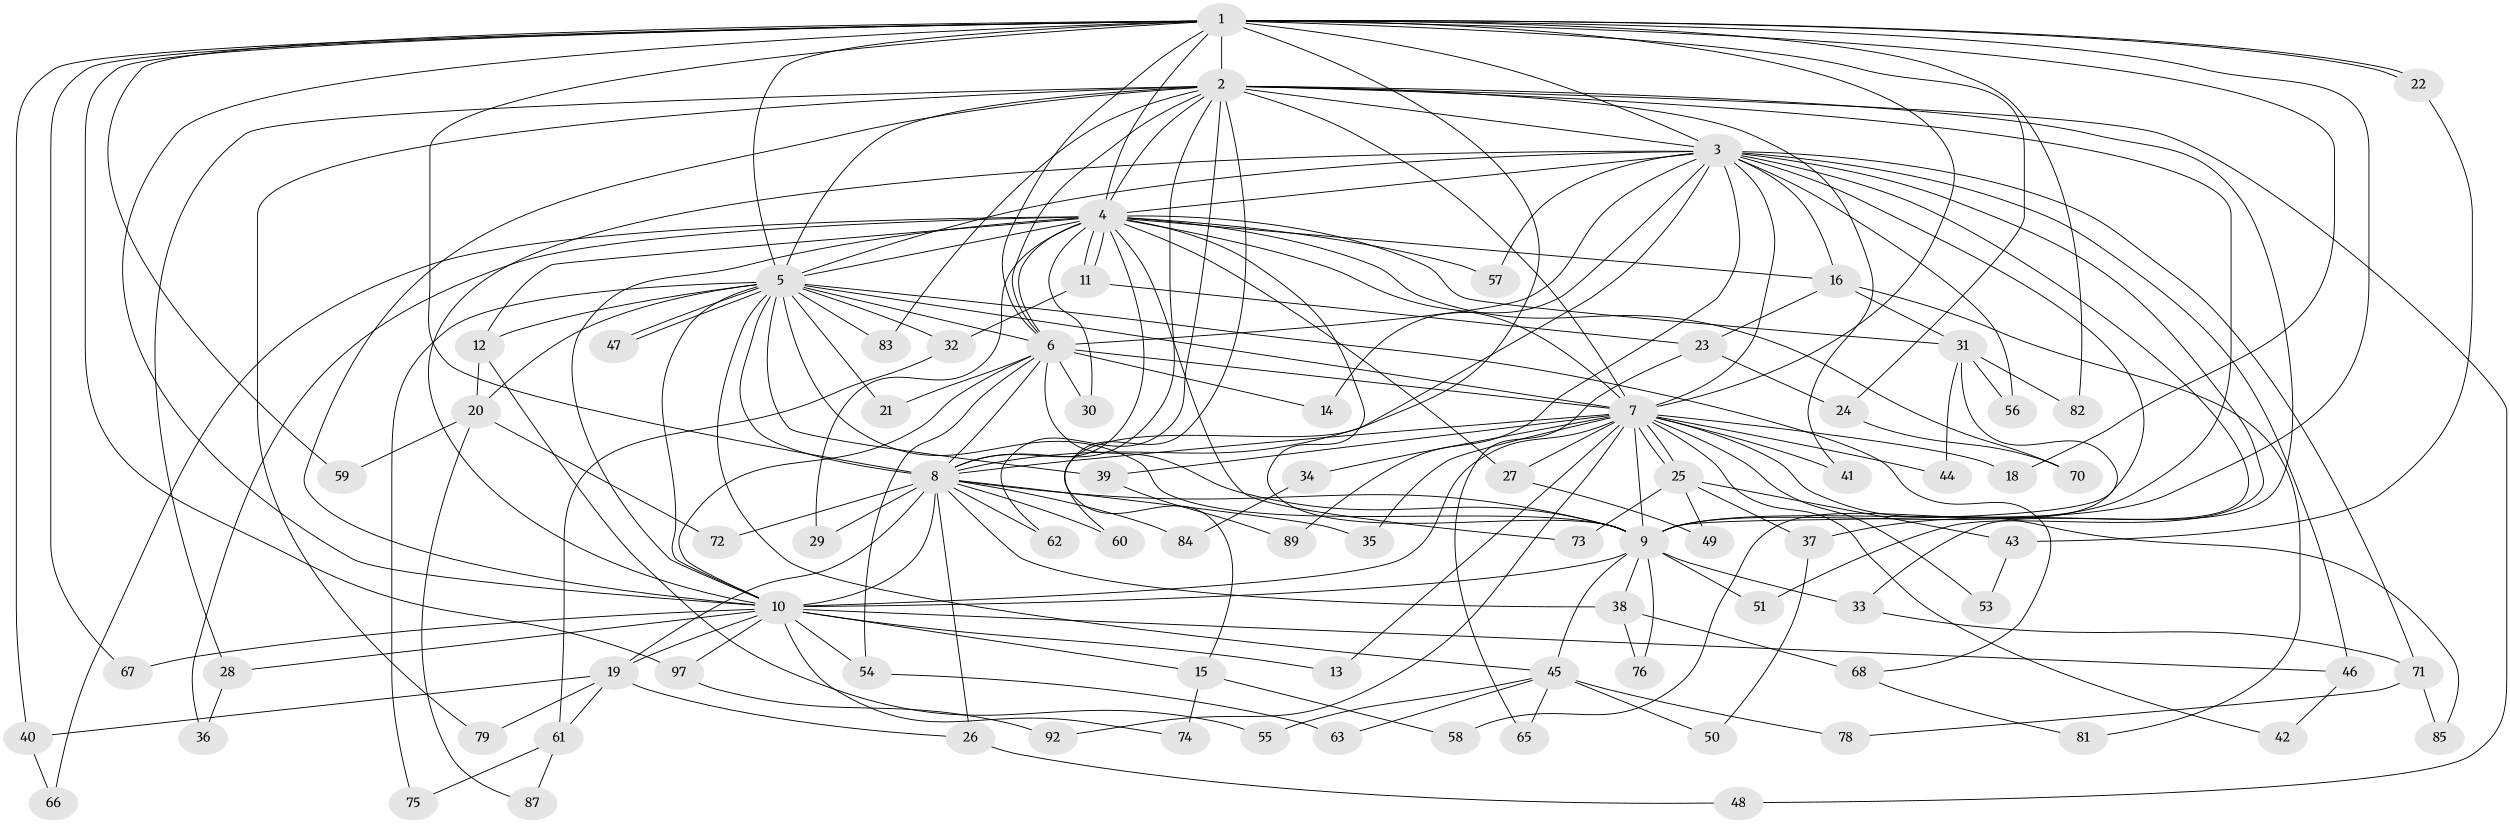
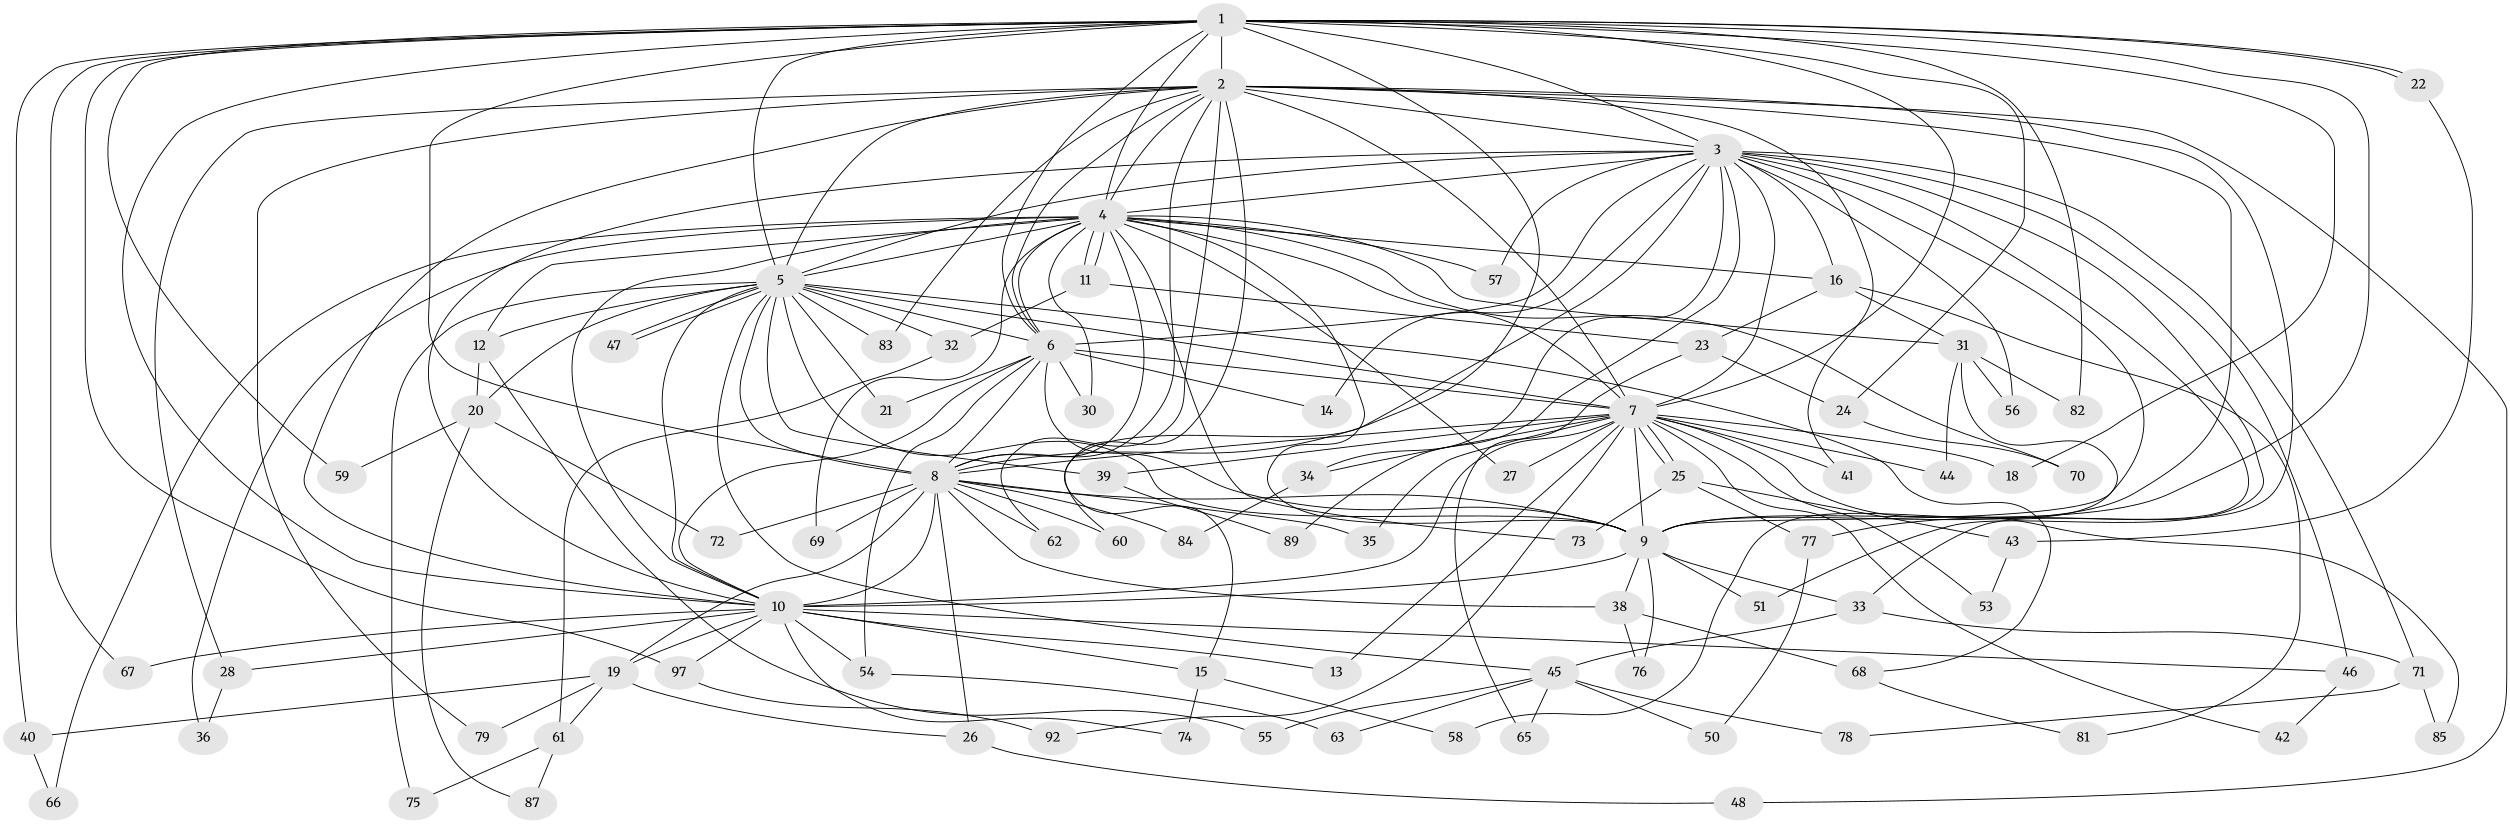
  graph {
    fontname=Merriweather
    node [color=gray90 fontname=Merriweather style=filled]
    edge [fontname=Merriweather]
    1
    2
    3
    4
    5
    6
    7
    8
    9
    10
    n11 [label=97]
    18
    22
    24
    40
    59
    60
    67
    82
    15
    28
    33
    41
    48
    62
    79
    83
    14
    16
    34
-   37
+   37 [label=77]
    46
    51
    56
    57
    71
    n37 [label=89]
    11
    12
    27
-   29
+   29 [label=69]
    30
    31
    36
    66
    70
    73
    20
    21
    32
    39
    45
    47
    68
    75
    54
    13
    25
    35
    42
    44
    n62 [label=92]
    53
    85
    19
    26
    38
    72
    84
    76
    74
    43
    58
    23
    81
    50
    78
    55
-   49
    n80 [label=87]
    61
    65
    63
    1 -- 2
    1 -- 3
    1 -- 4
    1 -- 5
    1 -- 6
    1 -- 7
    1 -- 8
    1 -- 9
    1 -- 10
    1 -- n11
    1 -- 18
    1 -- 22
    1 -- 22
    1 -- 24
    1 -- 40
    1 -- 59
    1 -- 60
    1 -- 67
    1 -- 82
    2 -- 3
    2 -- 4
    2 -- 5
    2 -- 6
    2 -- 7
    2 -- 8
    2 -- 9
    2 -- 10
    2 -- 15
    2 -- 28
    2 -- 33
    2 -- 41
    2 -- 48
    2 -- 62
    2 -- 79
    2 -- 83
    3 -- 4
    3 -- 5
    3 -- 6
    3 -- 7
    3 -- 8
    3 -- 9
    3 -- 10
    3 -- 14
    3 -- 16
+   3 -- 34
    3 -- 37
    3 -- 46
    3 -- 51
    3 -- 56
    3 -- 57
    3 -- 71
    3 -- n37
    4 -- 5
    4 -- 6
    4 -- 7
    4 -- 8
    4 -- 9
    4 -- 10
    4 -- 16
    4 -- 57
    4 -- 11
    4 -- 11
    4 -- 12
    4 -- 27
    4 -- 29
    4 -- 30
    4 -- 31
    4 -- 36
    4 -- 66
    4 -- 70
    4 -- 73
    5 -- 6
    5 -- 7
    5 -- 8
    5 -- 9
    5 -- 10
    5 -- 83
    5 -- 12
    5 -- 20
    5 -- 21
    5 -- 32
    5 -- 39
    5 -- 45
    5 -- 47
    5 -- 47
    5 -- 68
    5 -- 75
    6 -- 7
    6 -- 8
    6 -- 9
    6 -- 10
    6 -- 14
    6 -- 30
    6 -- 21
    6 -- 54
    7 -- 8
    7 -- 9
    7 -- 10
    7 -- 18
    7 -- 41
    7 -- 34
    7 -- 27
    7 -- 39
    7 -- 13
    7 -- 25
    7 -- 25
    7 -- 35
    7 -- 42
    7 -- 44
    7 -- n62
    7 -- 53
    7 -- 85
    8 -- 9
    8 -- 10
    8 -- 60
    8 -- 62
    8 -- 29
    8 -- 35
    8 -- 19
    8 -- 26
    8 -- 38
    8 -- 72
    8 -- 84
    9 -- 10
    9 -- 33
    9 -- 51
-   9 -- 45
+   33 -- 45
    9 -- 38
    9 -- 76
    10 -- n11
    10 -- 67
    10 -- 15
    10 -- 28
    10 -- 46
    10 -- 54
    10 -- 13
    10 -- 19
    10 -- 74
    n11 -- n62
    22 -- 43
    24 -- 70
    40 -- 66
    15 -- 74
    15 -- 58
    28 -- 36
    33 -- 71
    16 -- 31
    16 -- 23
    16 -- 81
    34 -- 84
    37 -- 50
    46 -- 42
    71 -- 85
    71 -- 78
    11 -- 32
    11 -- 23
    12 -- 20
    12 -- 55
-   27 -- 49
    31 -- 82
    31 -- 56
    31 -- 44
    31 -- 58
    20 -- 59
    20 -- 72
    20 -- n80
    32 -- 61
    39 -- n37
    45 -- 50
    45 -- 78
    45 -- 55
    45 -- 65
    45 -- 63
    68 -- 81
    54 -- 63
    25 -- 37
    25 -- 73
    25 -- 43
-   25 -- 49
    19 -- 40
    19 -- 79
    19 -- 26
    19 -- 61
    26 -- 48
    38 -- 68
    38 -- 76
    43 -- 53
    23 -- 24
    23 -- 65
    61 -- 75
    61 -- n80
  }
